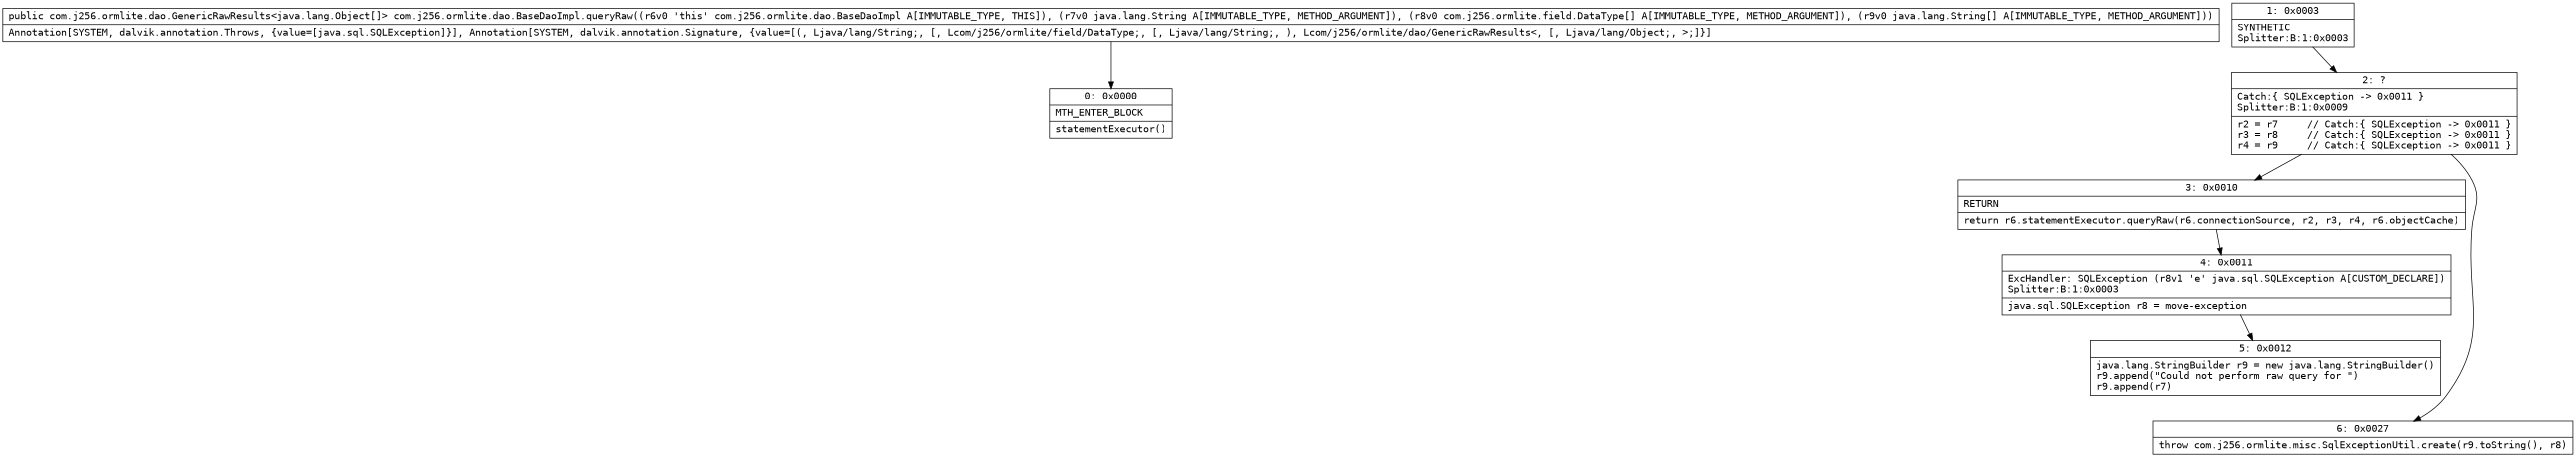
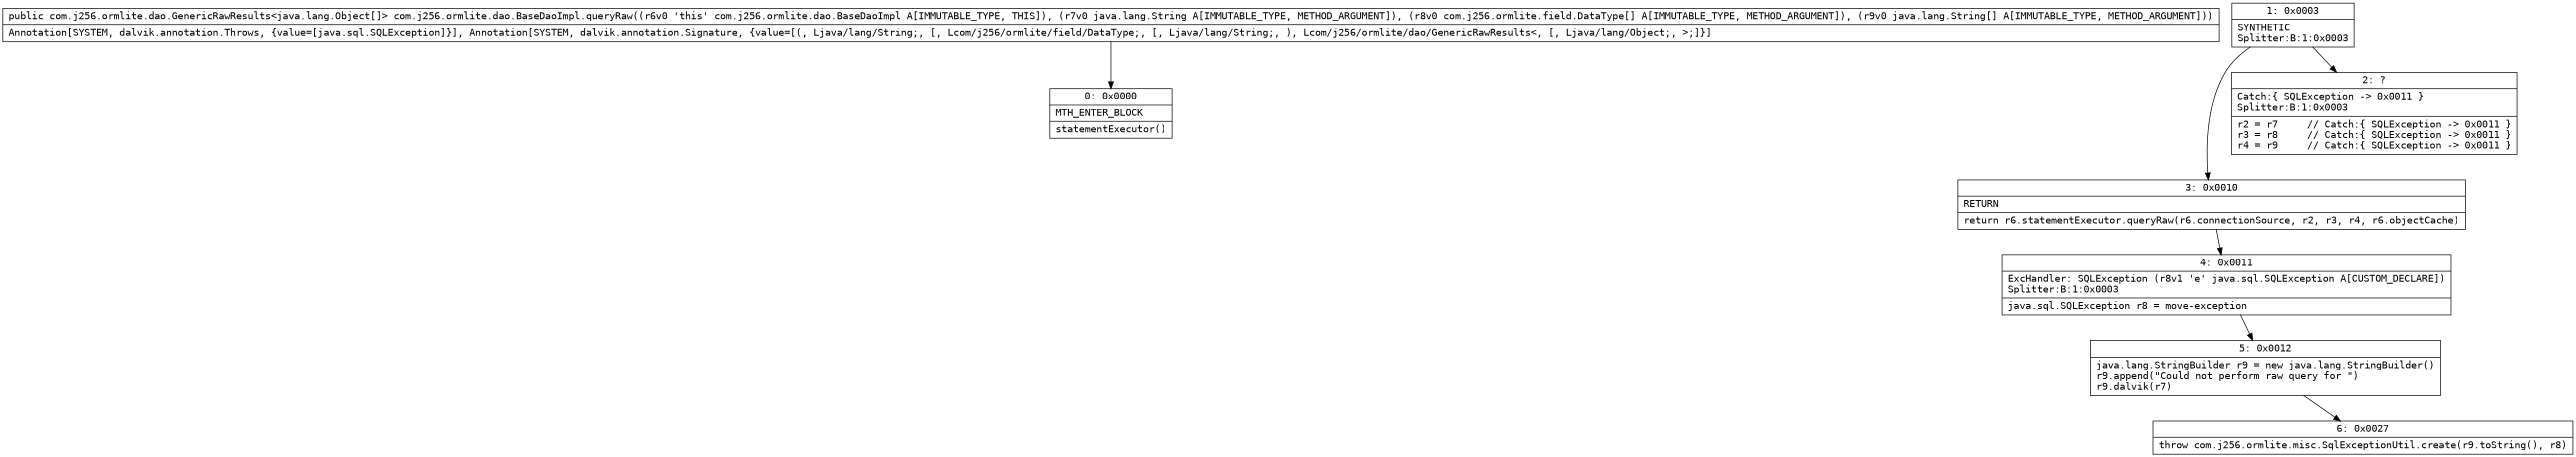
  digraph {
    fontname="DejaVu Sans Mono"
    node [fontname="DejaVu Sans Mono" shape=record]
    edge [fontname="DejaVu Sans Mono"]
    n1 [label="{0\:\ 0x0000|MTH_ENTER_BLOCK\l|statementExecutor()\l}"]
    n2 [label="{1\:\ 0x0003|SYNTHETIC\lSplitter:B:1:0x0003\l}"]
-   n3 [label="{2\:\ ?|Catch:\{ SQLException \-\> 0x0011 \}\lSplitter:B:1:0x0009\l|r2 = r7     \/\/ Catch:\{ SQLException \-\> 0x0011 \}\lr3 = r8     \/\/ Catch:\{ SQLException \-\> 0x0011 \}\lr4 = r9     \/\/ Catch:\{ SQLException \-\> 0x0011 \}\l}"]
+   n3 [label="{2\:\ ?|Catch:\{ SQLException \-\> 0x0011 \}\lSplitter:B:1:0x0003\l|r2 = r7     \/\/ Catch:\{ SQLException \-\> 0x0011 \}\lr3 = r8     \/\/ Catch:\{ SQLException \-\> 0x0011 \}\lr4 = r9     \/\/ Catch:\{ SQLException \-\> 0x0011 \}\l}"]
    n4 [label="{3\:\ 0x0010|RETURN\l|return r6.statementExecutor.queryRaw(r6.connectionSource, r2, r3, r4, r6.objectCache)\l}"]
    n5 [label="{4\:\ 0x0011|ExcHandler: SQLException (r8v1 'e' java.sql.SQLException A[CUSTOM_DECLARE])\lSplitter:B:1:0x0003\l|java.sql.SQLException r8 = move\-exception\l}"]
-   n6 [label="{5\:\ 0x0012|java.lang.StringBuilder r9 = new java.lang.StringBuilder()\lr9.append(\"Could not perform raw query for \")\lr9.append(r7)\l}"]
+   n6 [label="{5\:\ 0x0012|java.lang.StringBuilder r9 = new java.lang.StringBuilder()\lr9.append(\"Could not perform raw query for \")\lr9.dalvik(r7)\l}"]
    n7 [label="{6\:\ 0x0027|throw com.j256.ormlite.misc.SqlExceptionUtil.create(r9.toString(), r8)\l}"]
    n8 [label="{public com.j256.ormlite.dao.GenericRawResults\<java.lang.Object[]\> com.j256.ormlite.dao.BaseDaoImpl.queryRaw((r6v0 'this' com.j256.ormlite.dao.BaseDaoImpl A[IMMUTABLE_TYPE, THIS]), (r7v0 java.lang.String A[IMMUTABLE_TYPE, METHOD_ARGUMENT]), (r8v0 com.j256.ormlite.field.DataType[] A[IMMUTABLE_TYPE, METHOD_ARGUMENT]), (r9v0 java.lang.String[] A[IMMUTABLE_TYPE, METHOD_ARGUMENT]))  | Annotation[SYSTEM, dalvik.annotation.Throws, \{value=[java.sql.SQLException]\}], Annotation[SYSTEM, dalvik.annotation.Signature, \{value=[(, Ljava\/lang\/String;, [, Lcom\/j256\/ormlite\/field\/DataType;, [, Ljava\/lang\/String;, ), Lcom\/j256\/ormlite\/dao\/GenericRawResults\<, [, Ljava\/lang\/Object;, \>;]\}]\l}"]
    n2 -> n3
-   n3 -> n4
+   n2 -> n4
    n4 -> n5
    n5 -> n6
-   n3 -> n7
+   n6 -> n7
    n8 -> n1
  }
